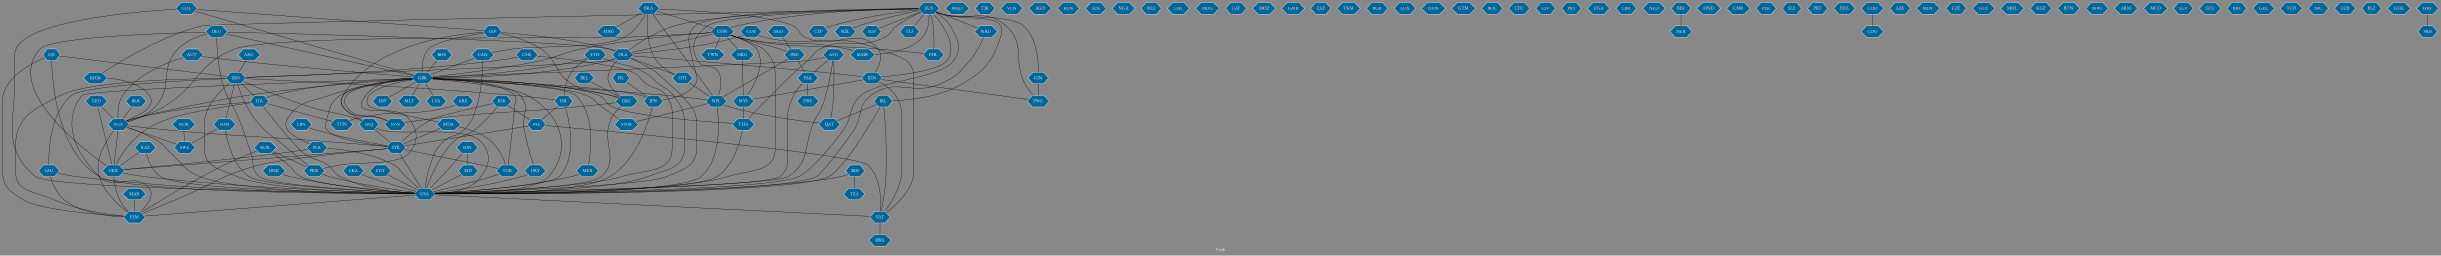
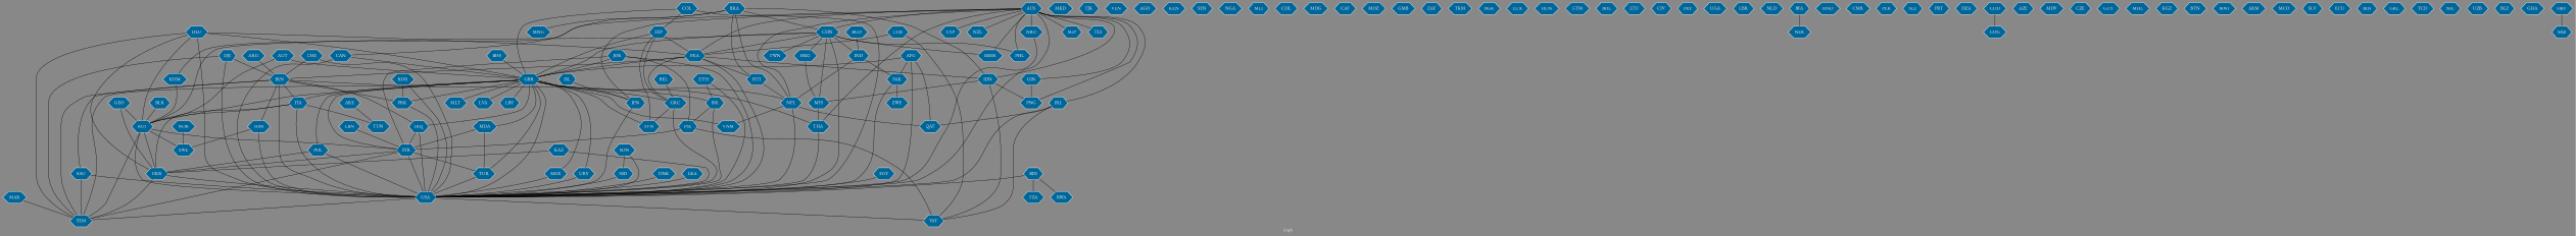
  graph {
    bgcolor="#888888"
    fontcolor=white
    fontname="EB Garamond"
    fontsize=12
    label="Graph"
    node [color=white fillcolor="#006699" fontcolor=white fontname="EB Garamond" shape=hexagon style=filled]
    edge [arrowhead=open color=black fontcolor=white fontname="EB Garamond" fontsize=12 weight=1]
    n1 [label=USA]
    n2 [label=VAT]
    n3 [label=YEM]
    n4 [label=FRA]
    n5 [label=IRN]
    n6 [label=GRC]
    n7 [label=GBR]
    n8 [label=IDN]
    n9 [label=HTI]
    n10 [label=SAU]
    n11 [label=ISR]
    n12 [label=SOM]
    n13 [label=IRQ]
    n14 [label=PRK]
    n15 [label=ITA]
    n16 [label=SVN]
    n17 [label=NPL]
    n18 [label=VNM]
    n19 [label=RUS]
    n20 [label=SYR]
    n21 [label=JPN]
    n22 [label=THA]
    n23 [label=TUR]
    n24 [label=MEX]
    n25 [label=LBY]
    n26 [label=POL]
    n27 [label=MLT]
    n28 [label=MDA]
    n29 [label=LVA]
    n30 [label=URY]
    n31 [label=MYS]
    n32 [label=PNG]
    n33 [label=PHL]
    n34 [label=BDI]
    n35 [label=TZA]
    n36 [label=RWA]
    n37 [label=QAT]
    n38 [label=CHN]
    n39 [label=TWN]
    n40 [label=IND]
    n41 [label=MMR]
    n42 [label=HKG]
    n43 [label=UKR]
    n44 [label=SWE]
    n45 [label=PAK]
    n46 [label=PSE]
    n47 [label=TUN]
    n48 [label=GEO]
    n49 [label=DNK]
    n50 [label=CYP]
    n51 [label=AUS]
    n52 [label=NZL]
    n53 [label=IRL]
    n54 [label=NRU]
    n55 [label=SGP]
    n56 [label=KHM]
    n57 [label=GIN]
    n58 [label=TLS]
    n59 [label=COL]
    n60 [label=ESP]
    n61 [label=DEU]
    n62 [label=LKA]
    n63 [label=ZWE]
    n64 [label=EGY]
    n65 [label=MKD]
    n66 [label=TJK]
    n67 [label=VEN]
    n68 [label=BEL]
    n69 [label=AGO]
    n70 [label=BRA]
    n71 [label=CAN]
    n72 [label=MNG]
    n73 [label=CUB]
    n74 [label=NOR]
    n75 [label=AFG]
    n76 [label=KEN]
    n77 [label=SDN]
    n78 [label=SSD]
    n79 [label=SEN]
    n80 [label=KAZ]
    n81 [label=KOR]
    n82 [label=NGA]
    n83 [label=MLI]
    n84 [label=LBN]
    n85 [label=CHL]
    n86 [label=CHE]
    n87 [label=MDG]
    n88 [label=CAF]
    n89 [label=AUT]
    n90 [label=BGD]
    n91 [label=MOZ]
    n92 [label=ARG]
    n93 [label=GMB]
    n94 [label=ZAF]
    n95 [label=TKM]
    n96 [label=BGR]
    n97 [label=MAR]
    n98 [label=LUX]
    n99 [label=ETH]
    n100 [label=HUN]
    n101 [label=GTM]
    n102 [label=BOL]
    n103 [label=LTU]
    n104 [label=CIV]
    n105 [label=PRY]
    n106 [label=UGA]
    n107 [label=JOR]
    n108 [label=LBR]
    n109 [label=NLD]
    n110 [label=BFA]
    n111 [label=NER]
    n112 [label=HND]
    n113 [label=CMR]
    n114 [label=PER]
    n115 [label=BHS]
    n116 [label=BLR]
    n117 [label=SLE]
    n118 [label=PRT]
    n119 [label=DZA]
    n120 [label=COG]
    n121 [label=AZE]
    n122 [label=MDV]
    n123 [label=CZE]
    n124 [label=GUY]
    n125 [label=COD]
    n126 [label=MHL]
    n127 [label=KGZ]
    n128 [label=DJI]
    n129 [label=BTN]
    n130 [label=ARE]
    n131 [label=MWI]
    n132 [label=ARM]
    n133 [label=MCO]
    n134 [label=SLV]
    n135 [label=ECU]
    n136 [label=BIH]
    n137 [label=ISL]
    n138 [label=GRL]
    n139 [label=TCD]
    n140 [label=NIC]
    n141 [label=UZB]
    n142 [label=BLZ]
    n143 [label=GHA]
    n144 [label=SRB]
    n145 [label=HRV]
    n1 -- n2 [weight=3]
    n1 -- n3 [weight=9]
    n4 -- n1 [weight=4]
    n4 -- n5
    n4 -- n6
    n4 -- n7 [weight=3]
    n4 -- n8 [weight=2]
    n4 -- n9 [weight=2]
    n5 -- n1 [weight=23]
    n5 -- n3 [weight=2]
    n5 -- n10 [weight=2]
    n5 -- n11 [weight=3]
    n5 -- n12 [weight=2]
    n5 -- n13 [weight=5]
    n5 -- n14
    n5 -- n15
    n6 -- n1
    n6 -- n16
    n7 -- n1 [weight=9]
    n7 -- n3
    n7 -- n6 [weight=2]
    n7 -- n13 [weight=7]
    n7 -- n14 [weight=5]
    n7 -- n15
    n7 -- n16
    n7 -- n17 [weight=8]
    n7 -- n18
    n7 -- n19
    n7 -- n20 [weight=7]
    n7 -- n21
    n7 -- n22
    n7 -- n23 [weight=2]
    n7 -- n24
    n7 -- n25 [weight=2]
    n7 -- n26 [weight=3]
    n7 -- n27
    n7 -- n28 [weight=2]
    n7 -- n29 [weight=3]
    n7 -- n30
    n8 -- n2
    n8 -- n31 [weight=6]
    n8 -- n32 [weight=2]
    n9 -- n17 [weight=2]
    n10 -- n1 [weight=4]
    n10 -- n3 [weight=6]
    n11 -- n1 [weight=3]
    n11 -- n46 [weight=24]
    n12 -- n1
    n12 -- n44
    n13 -- n1 [weight=12]
    n13 -- n20 [weight=2]
    n14 -- n1 [weight=5]
    n15 -- n1 [weight=3]
    n15 -- n19
    n15 -- n43
    n15 -- n47 [weight=3]
    n17 -- n1 [weight=6]
    n17 -- n18
    n17 -- n37 [weight=2]
    n19 -- n1 [weight=8]
    n19 -- n3
    n19 -- n20 [weight=4]
    n19 -- n43 [weight=24]
    n19 -- n44 [weight=2]
    n20 -- n1 [weight=14]
    n20 -- n3
    n20 -- n23 [weight=4]
    n20 -- n43
    n21 -- n1 [weight=2]
    n22 -- n1
    n23 -- n1 [weight=3]
    n24 -- n1 [weight=9]
    n26 -- n1 [weight=2]
    n26 -- n43
    n28 -- n20 [weight=2]
    n28 -- n23 [weight=2]
    n30 -- n1 [weight=2]
    n31 -- n22 [weight=2]
    n34 -- n1
    n34 -- n35 [weight=6]
-   n2 -- n36 [weight=2]
+   n34 -- n36 [weight=2]
    n38 -- n1 [weight=19]
    n38 -- n4
    n38 -- n7
    n38 -- n19
    n38 -- n31
    n38 -- n33 [weight=2]
    n38 -- n39 [weight=2]
    n38 -- n40 [weight=4]
    n38 -- n41
    n38 -- n42 [weight=3]
    n40 -- n17 [weight=2]
    n40 -- n45
    n42 -- n31 [weight=2]
    n43 -- n1 [weight=2]
    n43 -- n3
    n45 -- n1 [weight=2]
    n45 -- n63
    n46 -- n2 [weight=6]
    n46 -- n20
    n48 -- n19 [weight=3]
    n48 -- n43 [weight=2]
    n49 -- n1
    n51 -- n1 [weight=3]
    n51 -- n4
    n51 -- n8 [weight=4]
    n51 -- n17
    n51 -- n21 [weight=2]
    n51 -- n22 [weight=2]
    n51 -- n32
    n51 -- n33
    n51 -- n38 [weight=2]
    n51 -- n41
    n51 -- n50
    n51 -- n52 [weight=2]
    n51 -- n53 [weight=2]
    n51 -- n54 [weight=2]
    n51 -- n55
    n51 -- n56
    n51 -- n57
    n51 -- n58
    n53 -- n1
    n53 -- n2 [weight=3]
    n53 -- n37
    n54 -- n1
    n56 -- n19
    n57 -- n32 [weight=7]
    n59 -- n1 [weight=2]
    n59 -- n7
    n59 -- n60
    n60 -- n4 [weight=2]
    n60 -- n6
    n60 -- n7
    n60 -- n16
    n61 -- n1 [weight=9]
-   n81 -- n3 [weight=4]
+   n61 -- n3 [weight=4]
    n61 -- n4 [weight=4]
    n61 -- n7 [weight=10]
    n61 -- n19 [weight=6]
    n61 -- n43 [weight=3]
    n62 -- n1
    n64 -- n1
    n68 -- n6 [weight=3]
    n70 -- n8
    n70 -- n9
    n70 -- n17
    n70 -- n38
    n70 -- n71
    n70 -- n72
    n71 -- n1 [weight=9]
    n71 -- n7 [weight=2]
    n73 -- n2 [weight=5]
    n73 -- n4
    n74 -- n44 [weight=2]
    n75 -- n1 [weight=2]
    n75 -- n7 [weight=6]
    n75 -- n37 [weight=5]
    n75 -- n45 [weight=3]
    n77 -- n1
    n77 -- n78 [weight=5]
    n78 -- n1
    n80 -- n1
    n80 -- n43
    n81 -- n1
    n81 -- n14 [weight=3]
    n84 -- n20 [weight=2]
    n86 -- n1 [weight=3]
    n86 -- n5 [weight=3]
    n89 -- n7
    n89 -- n19
    n90 -- n40
    n92 -- n5
    n97 -- n3 [weight=6]
    n99 -- n1
-   n99 -- n7
+   n107 -- n7
    n99 -- n11
    n107 -- n1 [weight=3]
    n107 -- n20 [weight=3]
    n107 -- n46
    n110 -- n111 [weight=2]
    n115 -- n7
    n116 -- n19 [weight=2]
    n125 -- n120
    n128 -- n1
    n128 -- n3
    n128 -- n5
    n130 -- n47
    n137 -- n21
    n145 -- n144
  }
